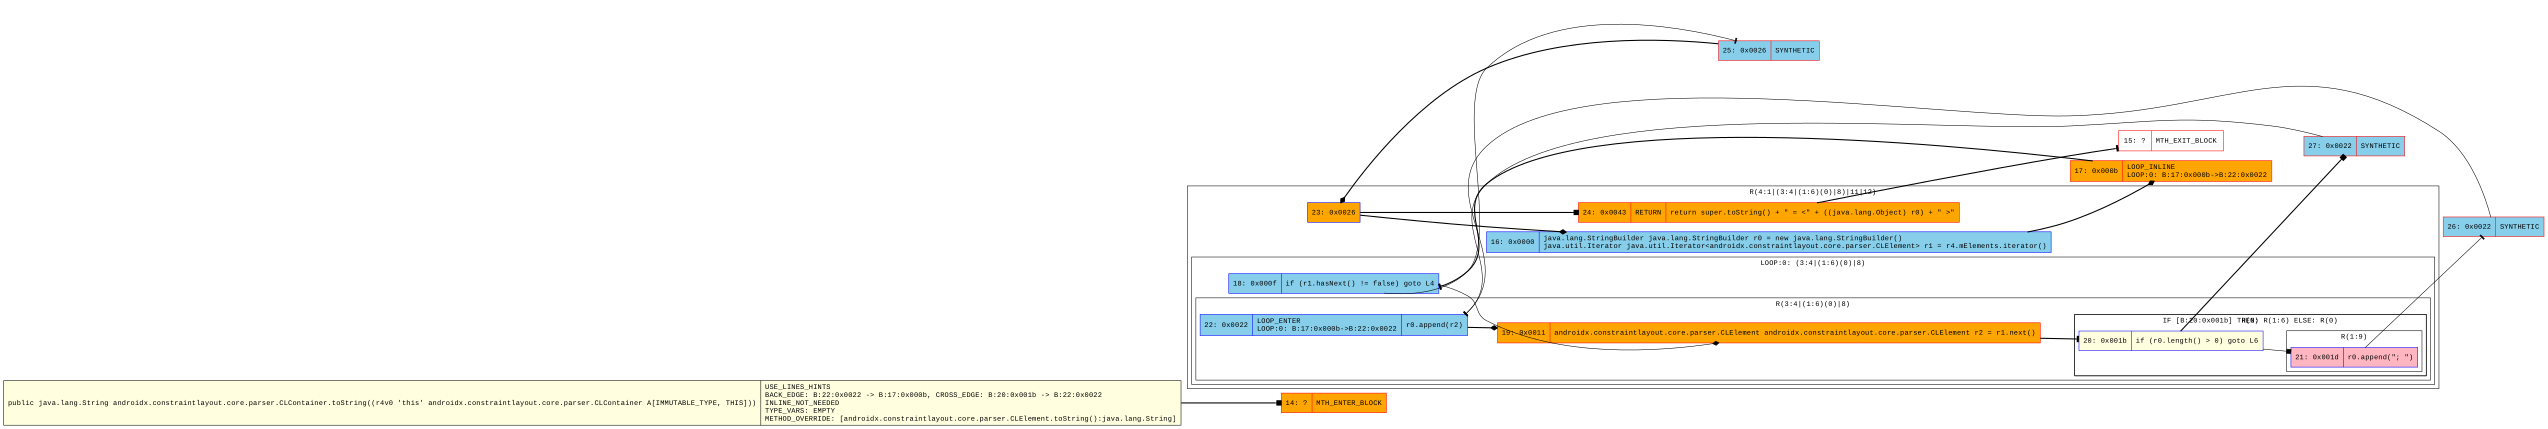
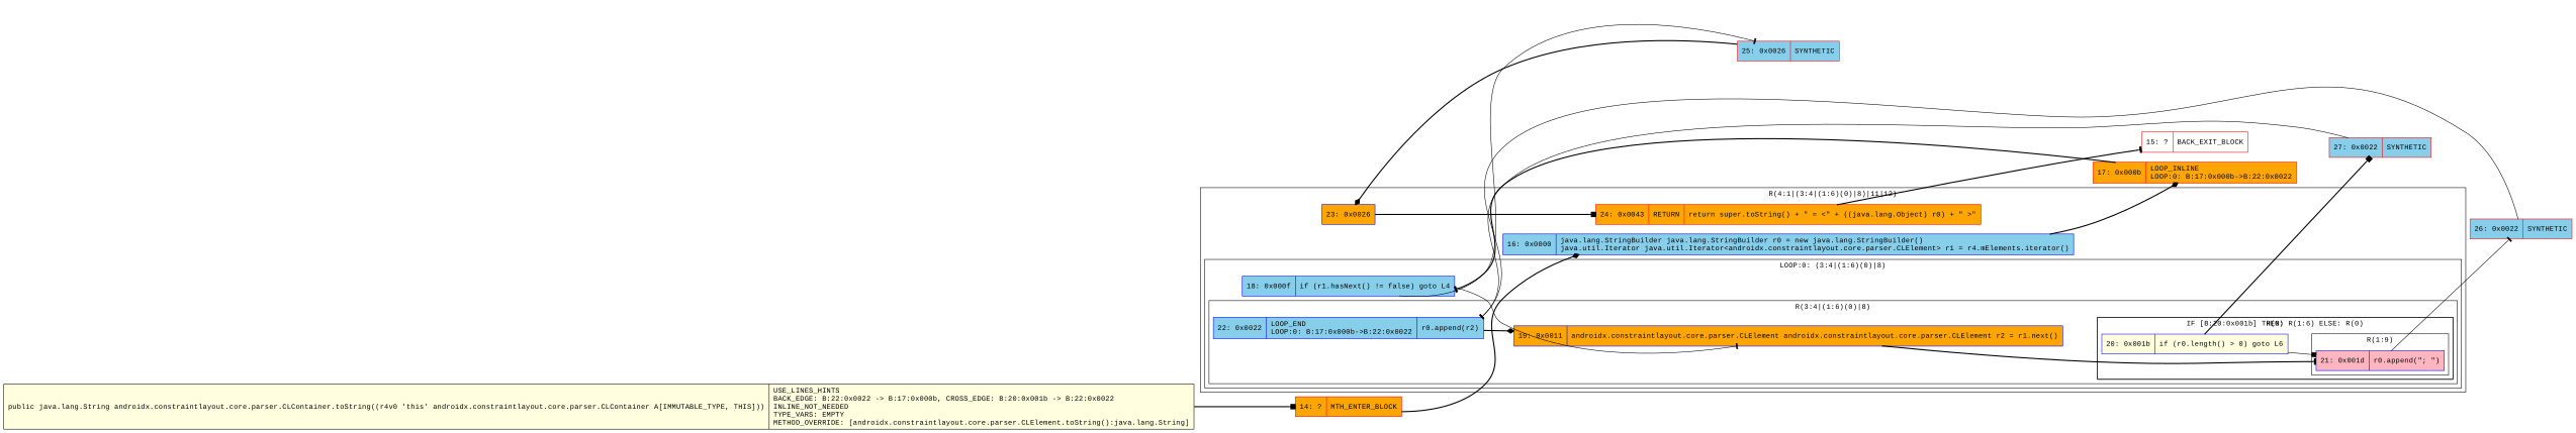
  digraph {
    fontname="Liberation Mono"
    rankdir=LR
    node [color=blue fillcolor=skyblue fontname="Liberation Mono" shape=record style=filled]
    edge [arrowhead=tee fontname="Liberation Mono" style=bold]
    n1 [fillcolor=lightpink label="{21\:\ 0x001d|r0.append(\"; \")\l}"]
    n2 [fillcolor=lightyellow label="{20\:\ 0x001b|if (r0.length() \> 0) goto L6\l}"]
-   n3 [color=red fillcolor=orange label="{19\:\ 0x0011|androidx.constraintlayout.core.parser.CLElement androidx.constraintlayout.core.parser.CLElement r2 = r1.next()\l}"]
-   n4 [label="{22\:\ 0x0022|LOOP_ENTER\lLOOP:0: B:17:0x000b\-\>B:22:0x0022\l|r0.append(r2)\l}"]
+   n3 [fillcolor=orange label="{19\:\ 0x0011|androidx.constraintlayout.core.parser.CLElement androidx.constraintlayout.core.parser.CLElement r2 = r1.next()\l}"]
+   n4 [label="{22\:\ 0x0022|LOOP_END\lLOOP:0: B:17:0x000b\-\>B:22:0x0022\l|r0.append(r2)\l}"]
    n5 [label="{18\:\ 0x000f|if (r1.hasNext() != false) goto L4\l}"]
    n6 [label="{16\:\ 0x0000|java.lang.StringBuilder java.lang.StringBuilder r0 = new java.lang.StringBuilder()\ljava.util.Iterator java.util.Iterator\<androidx.constraintlayout.core.parser.CLElement\> r1 = r4.mElements.iterator()\l}"]
    n7 [fillcolor=orange label="{23\:\ 0x0026}"]
    n8 [color=red fillcolor=orange label="{24\:\ 0x0043|RETURN\l|return super.toString() + \" = \<\" + ((java.lang.Object) r0) + \" \>\"\l}"]
    n9 [color=red label="{26\:\ 0x0022|SYNTHETIC\l}"]
    n10 [color=red label="{27\:\ 0x0022|SYNTHETIC\l}"]
    n11 [color=red label="{25\:\ 0x0026|SYNTHETIC\l}"]
    n12 [color=red fillcolor=orange label="{17\:\ 0x000b|LOOP_INLINE\lLOOP:0: B:17:0x000b\-\>B:22:0x0022\l}"]
-   n13 [color=red fillcolor=white label="{15\:\ ?|MTH_EXIT_BLOCK\l}"]
+   n13 [color=red fillcolor=white label="{15\:\ ?|BACK_EXIT_BLOCK\l}"]
    n14 [color=red fillcolor=orange label="{14\:\ ?|MTH_ENTER_BLOCK\l}"]
    n15 [fillcolor=lightyellow label="{public java.lang.String androidx.constraintlayout.core.parser.CLContainer.toString((r4v0 'this' androidx.constraintlayout.core.parser.CLContainer A[IMMUTABLE_TYPE, THIS]))  | USE_LINES_HINTS\lBACK_EDGE: B:22:0x0022 \-\> B:17:0x000b, CROSS_EDGE: B:20:0x001b \-\> B:22:0x0022\lINLINE_NOT_NEEDED\lTYPE_VARS: EMPTY\lMETHOD_OVERRIDE: [androidx.constraintlayout.core.parser.CLElement.toString():java.lang.String]\l}" color=""]
    subgraph cluster_1 {
      label="R(4:1|(3:4|(1:6)(0)|8)|11|12)"
      n6
      n7
      n8
      subgraph cluster_2 {
        label="LOOP:0: (3:4|(1:6)(0)|8)"
        n5
        subgraph cluster_3 {
          label="R(3:4|(1:6)(0)|8)"
          n3
          n4
          subgraph cluster_4 {
            label="IF [B:20:0x001b] THEN: R(1:6) ELSE: R(0)"
            n2
            subgraph cluster_5 {
              label="R(1:9)"
              n1
            }
            subgraph cluster_6 {
              label="R(0)"
            }
          }
        }
      }
    }
    n1 -> n9 [style=solid]
    n2 -> n1 [arrowhead=box style=solid]
    n2 -> n10 [arrowhead=box]
-   n3 -> n2
+   n3 -> n1
    n4 -> n3 [arrowhead=diamond]
-   n5 -> n3 [arrowhead=diamond style=solid]
+   n5 -> n3 [style=solid]
    n5 -> n11 [style=solid]
    n6 -> n12 [arrowhead=diamond]
    n7 -> n8 [arrowhead=box]
    n8 -> n13
    n9 -> n4 [style=solid]
    n10 -> n4 [style=solid]
    n11 -> n7 [arrowhead=diamond]
    n12 -> n5
-   n7 -> n6 [arrowhead=diamond]
+   n14 -> n6 [arrowhead=diamond]
    n15 -> n14 [arrowhead=box]
  }
